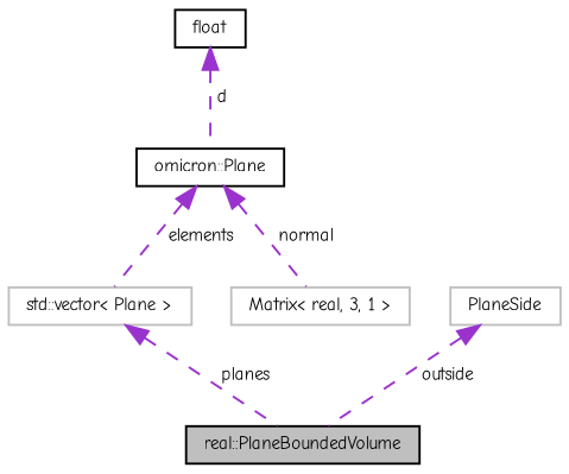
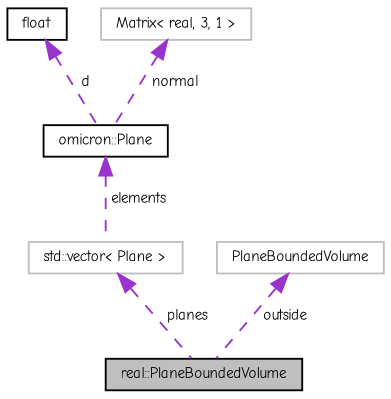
  digraph {
    fontname="Comic Neue"
    node [color=black fontname="Comic Neue" fontsize=8 shape=record]
    edge [color=darkorchid3 dir=back fontname="Comic Neue" fontsize=8 labelfontname="FreeSans.ttf" labelfontsize=8 style=dashed]
    n1 [fillcolor=grey75 fontcolor=black height=0.2 label="real::PlaneBoundedVolume" style=filled width=0.4]
    n2 [color=grey75 height=0.2 label="std::vector\< Plane \>" width=0.4]
    n3 [height=0.2 label="omicron::Plane" width=0.4]
    n4 [height=0.2 label=float width=0.4]
    n5 [color=grey75 height=0.2 label="Matrix\< real, 3, 1 \>" width=0.4]
-   n6 [color=grey75 height=0.2 label=PlaneSide width=0.4]
+   n6 [color=grey75 height=0.2 label=PlaneBoundedVolume width=0.4]
    n2 -> n1 [label=" planes"]
    n3 -> n2 [label=" elements"]
    n4 -> n3 [label=" d"]
-   n3 -> n5 [label=" normal"]
+   n5 -> n3 [label=" normal"]
    n6 -> n1 [label=" outside"]
  }
